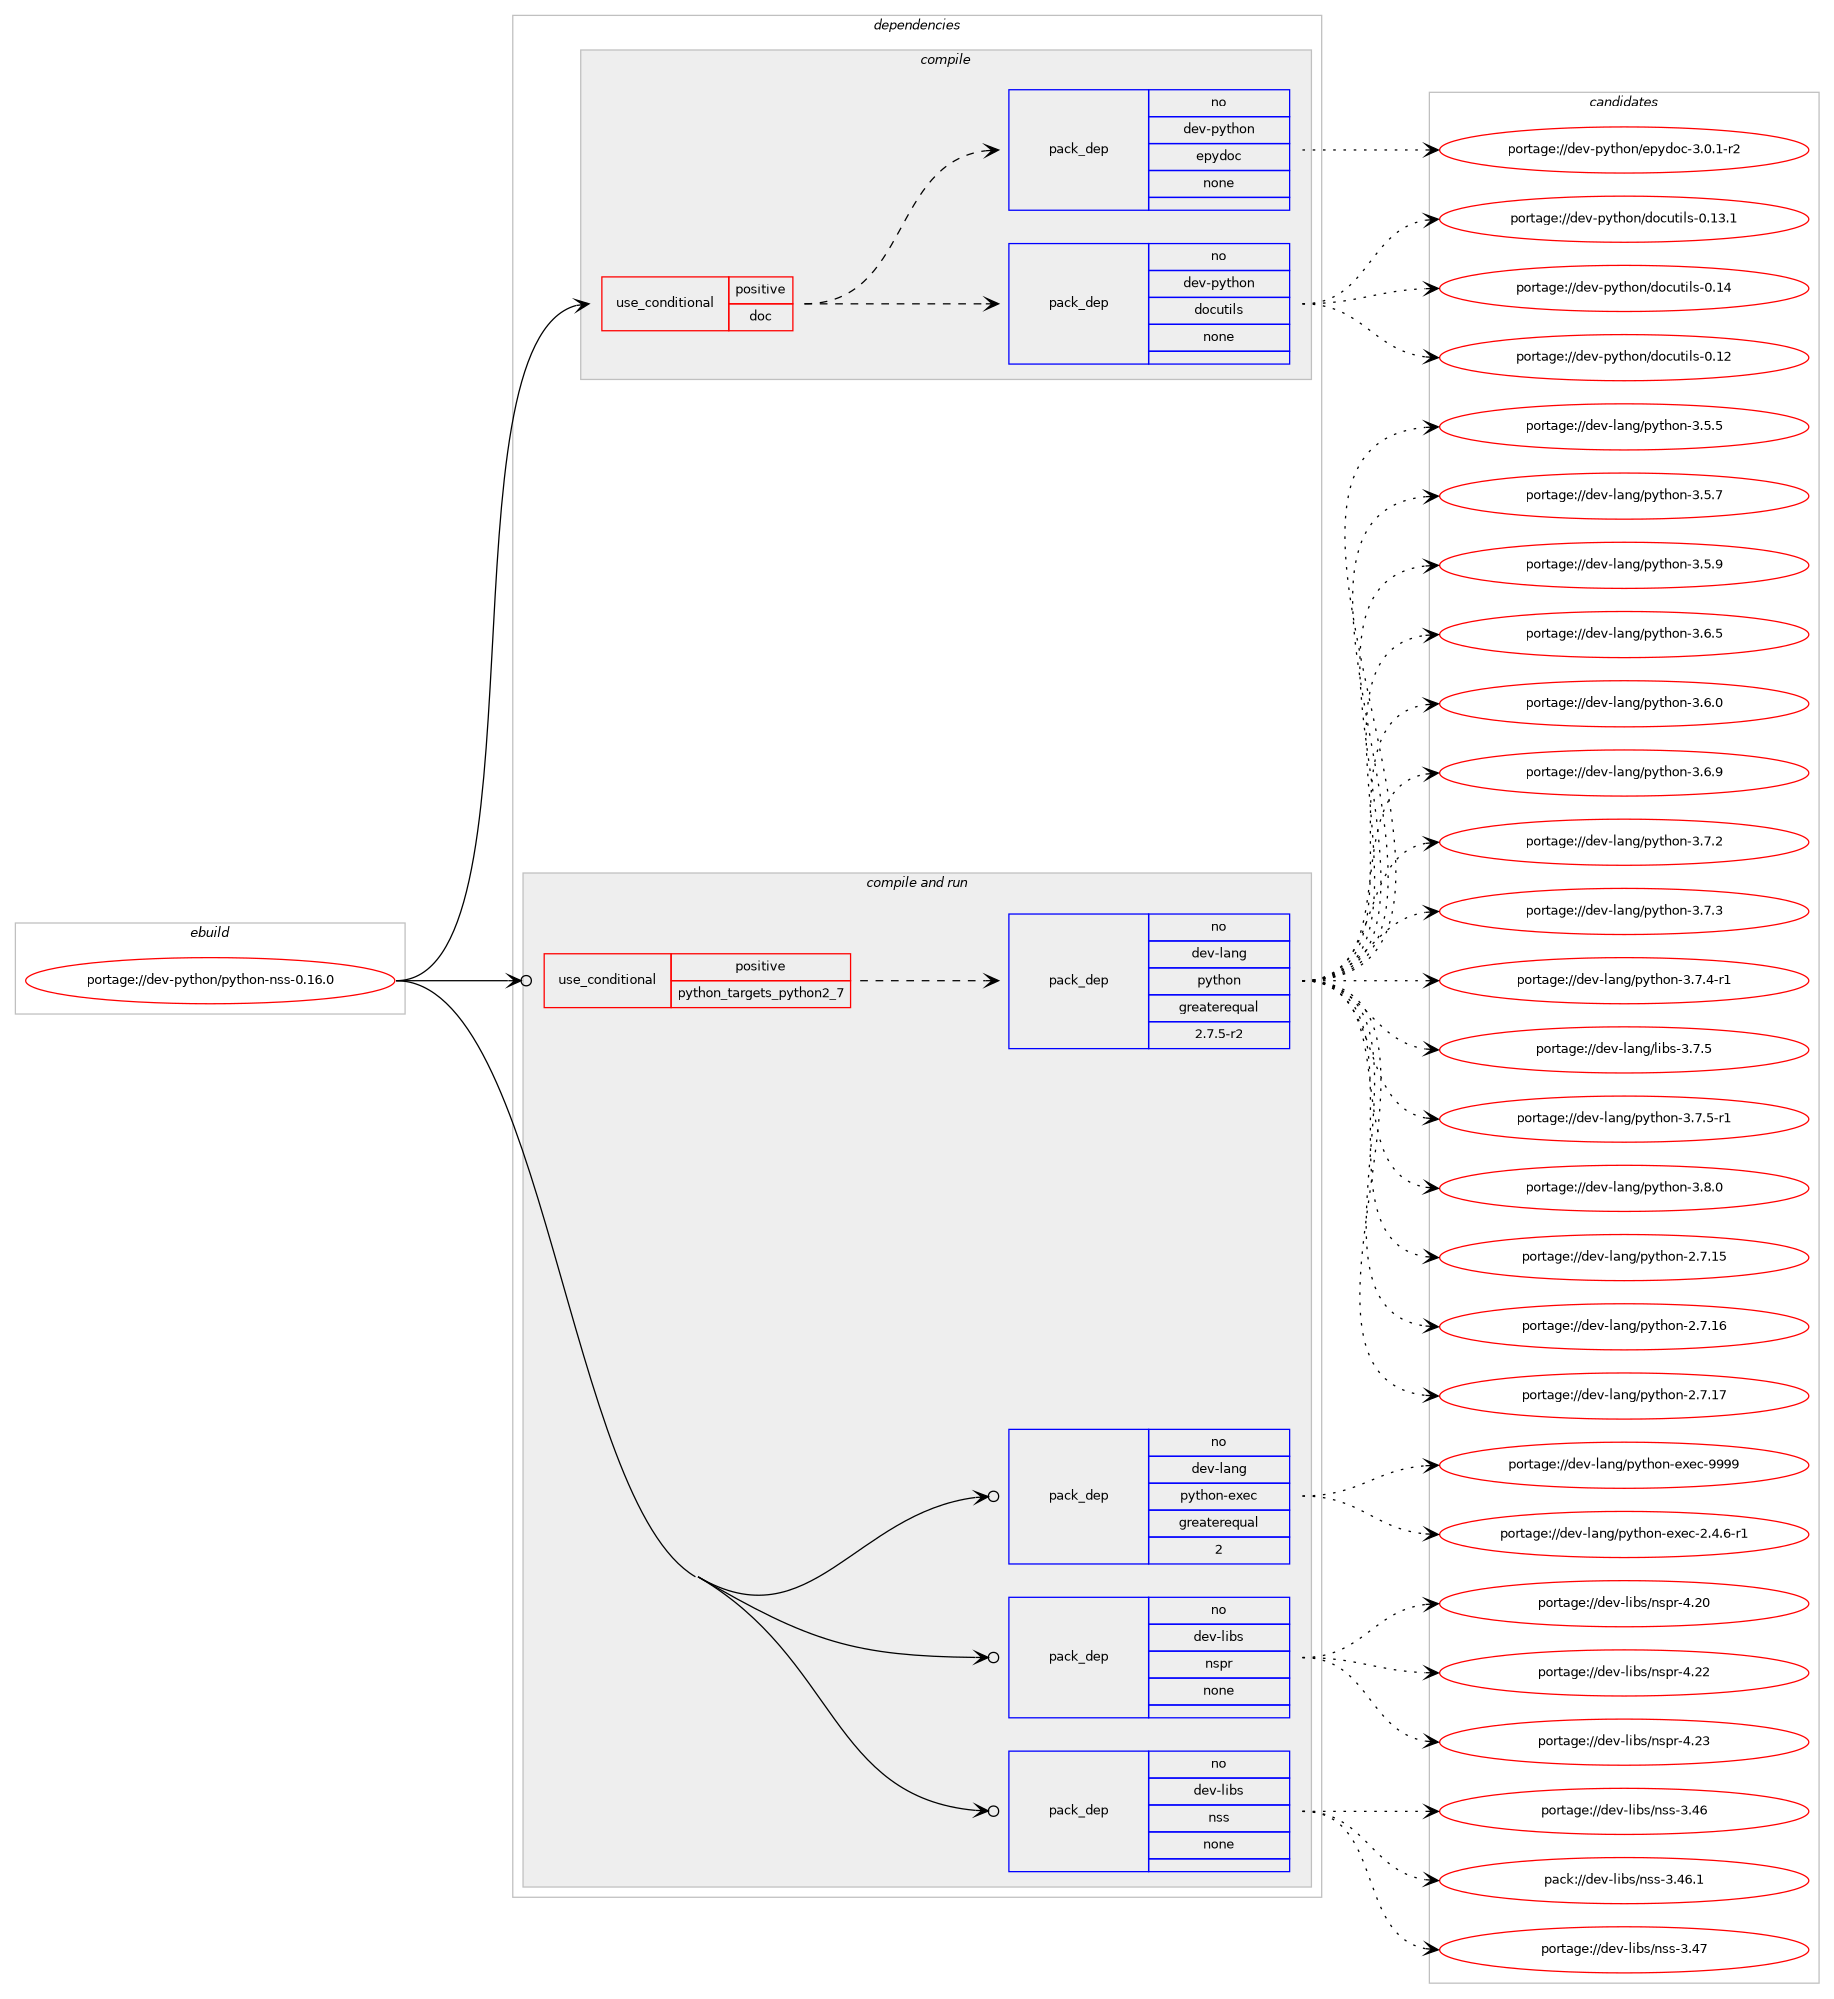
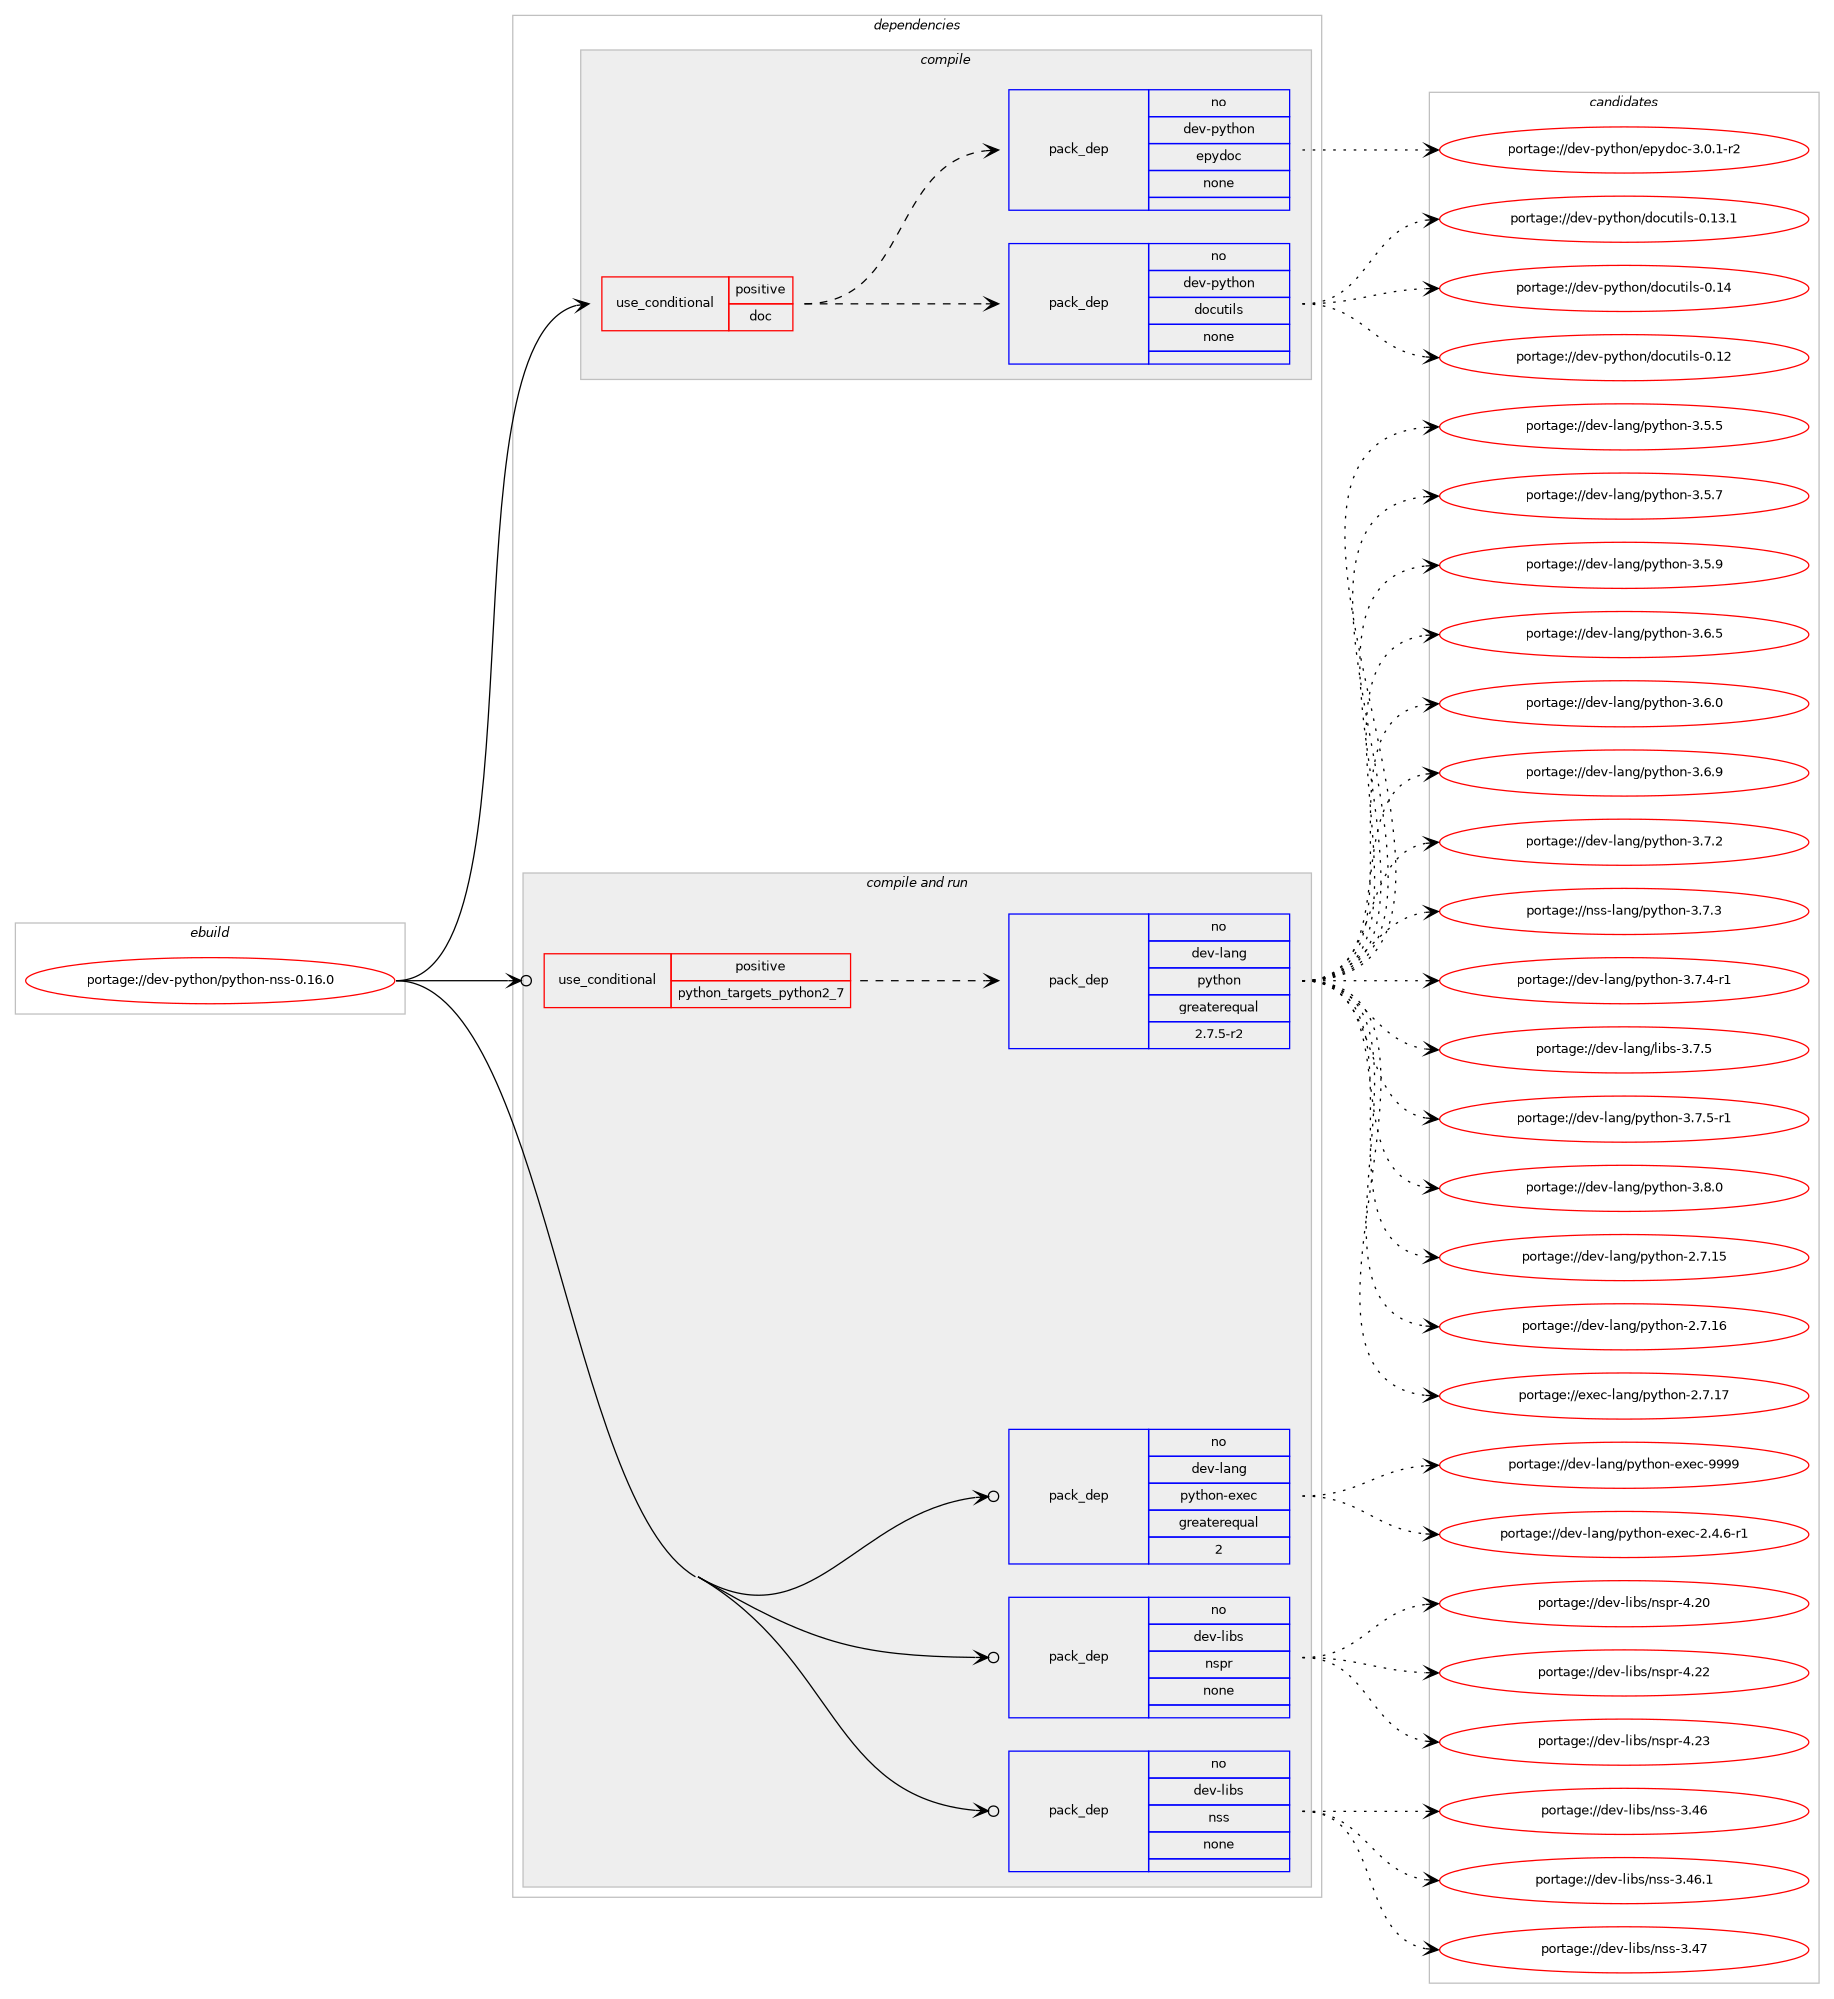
  digraph {
    compound=true
    concentrate=true
    fontname=Helvetica
    fontsize=10
    newrank=true
    rankdir=LR
    ranksep=1.5
    node [color=red fontname=Helvetica fontsize=10]
    edge [arrowhead=vee headport=w style=dotted tailport=e weight=100]
    n1 [label="portage://dev-python/python-nss-0.16.0" width=4]
    n2 [color=blue label=<<TABLE BORDER="0" CELLBORDER="1" CELLSPACING="0" CELLPADDING="4" WIDTH="220"><TR><TD ROWSPAN="6" CELLPADDING="30">pack_dep</TD></TR><TR><TD WIDTH="110">no</TD></TR><TR><TD>dev-python</TD></TR><TR><TD>docutils</TD></TR><TR><TD>none</TD></TR><TR><TD></TD></TR></TABLE>> shape=none]
    n3 [color=blue label=<<TABLE BORDER="0" CELLBORDER="1" CELLSPACING="0" CELLPADDING="4" WIDTH="220"><TR><TD ROWSPAN="6" CELLPADDING="30">pack_dep</TD></TR><TR><TD WIDTH="110">no</TD></TR><TR><TD>dev-python</TD></TR><TR><TD>epydoc</TD></TR><TR><TD>none</TD></TR><TR><TD></TD></TR></TABLE>> shape=none]
    n4 [label=<<TABLE BORDER="0" CELLBORDER="1" CELLSPACING="0" CELLPADDING="4"><TR><TD ROWSPAN="3" CELLPADDING="10">use_conditional</TD></TR><TR><TD>positive</TD></TR><TR><TD>doc</TD></TR></TABLE>> shape=none]
    n5 [color=blue label=<<TABLE BORDER="0" CELLBORDER="1" CELLSPACING="0" CELLPADDING="4" WIDTH="220"><TR><TD ROWSPAN="6" CELLPADDING="30">pack_dep</TD></TR><TR><TD WIDTH="110">no</TD></TR><TR><TD>dev-lang</TD></TR><TR><TD>python</TD></TR><TR><TD>greaterequal</TD></TR><TR><TD>2.7.5-r2</TD></TR></TABLE>> shape=none]
    n6 [label=<<TABLE BORDER="0" CELLBORDER="1" CELLSPACING="0" CELLPADDING="4"><TR><TD ROWSPAN="3" CELLPADDING="10">use_conditional</TD></TR><TR><TD>positive</TD></TR><TR><TD>python_targets_python2_7</TD></TR></TABLE>> shape=none]
    n7 [color=blue label=<<TABLE BORDER="0" CELLBORDER="1" CELLSPACING="0" CELLPADDING="4" WIDTH="220"><TR><TD ROWSPAN="6" CELLPADDING="30">pack_dep</TD></TR><TR><TD WIDTH="110">no</TD></TR><TR><TD>dev-lang</TD></TR><TR><TD>python-exec</TD></TR><TR><TD>greaterequal</TD></TR><TR><TD>2</TD></TR></TABLE>> shape=none]
    n8 [color=blue label=<<TABLE BORDER="0" CELLBORDER="1" CELLSPACING="0" CELLPADDING="4" WIDTH="220"><TR><TD ROWSPAN="6" CELLPADDING="30">pack_dep</TD></TR><TR><TD WIDTH="110">no</TD></TR><TR><TD>dev-libs</TD></TR><TR><TD>nspr</TD></TR><TR><TD>none</TD></TR><TR><TD></TD></TR></TABLE>> shape=none]
    n9 [color=blue label=<<TABLE BORDER="0" CELLBORDER="1" CELLSPACING="0" CELLPADDING="4" WIDTH="220"><TR><TD ROWSPAN="6" CELLPADDING="30">pack_dep</TD></TR><TR><TD WIDTH="110">no</TD></TR><TR><TD>dev-libs</TD></TR><TR><TD>nss</TD></TR><TR><TD>none</TD></TR><TR><TD></TD></TR></TABLE>> shape=none]
    n10 [label="portage://dev-python/docutils-0.12" width=4]
    n11 [label="portage://dev-python/docutils-0.13.1" width=4]
    n12 [label="portage://dev-python/docutils-0.14" width=4]
    n13 [label="portage://dev-python/epydoc-3.0.1-r2" width=4]
    n14 [label="portage://dev-lang/python-2.7.15" width=4]
    n15 [label="portage://dev-lang/python-2.7.16" width=4]
-   n16 [label="portage://dev-lang/python-2.7.17" width=4]
+   n16 [label="portage://exec-lang/python-2.7.17" width=4]
    n17 [label="portage://dev-lang/python-3.5.5" width=4]
    n18 [label="portage://dev-lang/python-3.5.7" width=4]
    n19 [label="portage://dev-lang/python-3.5.9" width=4]
    n20 [label="portage://dev-lang/python-3.6.5" width=4]
    n21 [label="portage://dev-lang/python-3.6.0" width=4]
    n22 [label="portage://dev-lang/python-3.6.9" width=4]
    n23 [label="portage://dev-lang/python-3.7.2" width=4]
-   n24 [label="portage://dev-lang/python-3.7.3" width=4]
+   n24 [label="portage://nss-lang/python-3.7.3" width=4]
    n25 [label="portage://dev-lang/python-3.7.4-r1" width=4]
    n26 [label="portage://dev-lang/libs-3.7.5" width=4]
    n27 [label="portage://dev-lang/python-3.7.5-r1" width=4]
    n28 [label="portage://dev-lang/python-3.8.0" width=4]
    n29 [label="portage://dev-lang/python-exec-2.4.6-r1" width=4]
    n30 [label="portage://dev-lang/python-exec-9999" width=4]
    n31 [label="portage://dev-libs/nspr-4.20" width=4]
    n32 [label="portage://dev-libs/nspr-4.22" width=4]
    n33 [label="portage://dev-libs/nspr-4.23" width=4]
    n34 [label="portage://dev-libs/nss-3.46" width=4]
-   n35 [label="pack://dev-libs/nss-3.46.1" width=4]
+   n35 [label="portage://dev-libs/nss-3.46.1" width=4]
    n36 [label="portage://dev-libs/nss-3.47" width=4]
    subgraph cluster_1 {
      color=gray
      label=<<i>ebuild</i>>
      rank=same
      n1
    }
    subgraph cluster_2 {
      color=gray
      label=<<i>dependencies</i>>
      subgraph cluster_3 {
        color=gray
        fillcolor="#eeeeee"
        label=<<i>compile</i>>
        style=filled
        subgraph sub_4 {
          color=gray
          fillcolor="#eeeeee"
          label=<<i>compile</i>>
          style=filled
          n4
          subgraph sub_5 {
            color=gray
            fillcolor="#eeeeee"
            label=<<i>compile</i>>
            style=filled
            n2
          }
          subgraph sub_6 {
            color=gray
            fillcolor="#eeeeee"
            label=<<i>compile</i>>
            style=filled
            n3
          }
        }
      }
      subgraph cluster_7 {
        color=gray
        fillcolor="#eeeeee"
        label=<<i>compile and run</i>>
        style=filled
        subgraph sub_8 {
          color=gray
          fillcolor="#eeeeee"
          label=<<i>compile and run</i>>
          style=filled
          n6
          subgraph sub_9 {
            color=gray
            fillcolor="#eeeeee"
            label=<<i>compile and run</i>>
            style=filled
            n5
          }
        }
        subgraph sub_10 {
          color=gray
          fillcolor="#eeeeee"
          label=<<i>compile and run</i>>
          style=filled
          n7
        }
        subgraph sub_11 {
          color=gray
          fillcolor="#eeeeee"
          label=<<i>compile and run</i>>
          style=filled
          n8
        }
        subgraph sub_12 {
          color=gray
          fillcolor="#eeeeee"
          label=<<i>compile and run</i>>
          style=filled
          n9
        }
      }
      subgraph cluster_13 {
        color=gray
        fillcolor="#eeeeee"
        label=<<i>run</i>>
        style=filled
      }
    }
    subgraph cluster_14 {
      color=gray
      label=<<i>candidates</i>>
      rank=same
      subgraph sub_15 {
        color=black
        label=<<i>candidates</i>>
        nodesep=1
        rank=same
        n10
        n11
        n12
      }
      subgraph sub_16 {
        color=black
        label=<<i>candidates</i>>
        nodesep=1
        rank=same
        n13
      }
      subgraph sub_17 {
        color=black
        label=<<i>candidates</i>>
        nodesep=1
        rank=same
        n14
        n15
        n16
        n17
        n18
        n19
        n20
        n21
        n22
        n23
        n24
        n25
        n26
        n27
        n28
      }
      subgraph sub_18 {
        color=black
        label=<<i>candidates</i>>
        nodesep=1
        rank=same
        n29
        n30
      }
      subgraph sub_19 {
        color=black
        label=<<i>candidates</i>>
        nodesep=1
        rank=same
        n31
        n32
        n33
      }
      subgraph sub_20 {
        color=black
        label=<<i>candidates</i>>
        nodesep=1
        rank=same
        n34
        n35
        n36
      }
    }
    n1 -> n4 [style=solid weight=20]
    n1 -> n6 [arrowhead=odotvee style=solid weight=20]
    n1 -> n7 [arrowhead=odotvee style=solid weight=20]
    n1 -> n8 [arrowhead=odotvee style=solid weight=20]
    n1 -> n9 [arrowhead=odotvee style=solid weight=20]
    n2 -> n10
    n2 -> n11
    n2 -> n12
    n3 -> n13
    n4 -> n2 [style=dashed weight=20]
    n4 -> n3 [style=dashed weight=20]
    n5 -> n14
    n5 -> n15
    n5 -> n16
    n5 -> n17
    n5 -> n18
    n5 -> n19
    n5 -> n20
    n5 -> n21
    n5 -> n22
    n5 -> n23
    n5 -> n24
    n5 -> n25
    n5 -> n26
    n5 -> n27
    n5 -> n28
    n6 -> n5 [style=dashed weight=20]
    n7 -> n29
    n7 -> n30
    n8 -> n31
    n8 -> n32
    n8 -> n33
    n9 -> n34
    n9 -> n35
    n9 -> n36
  }
